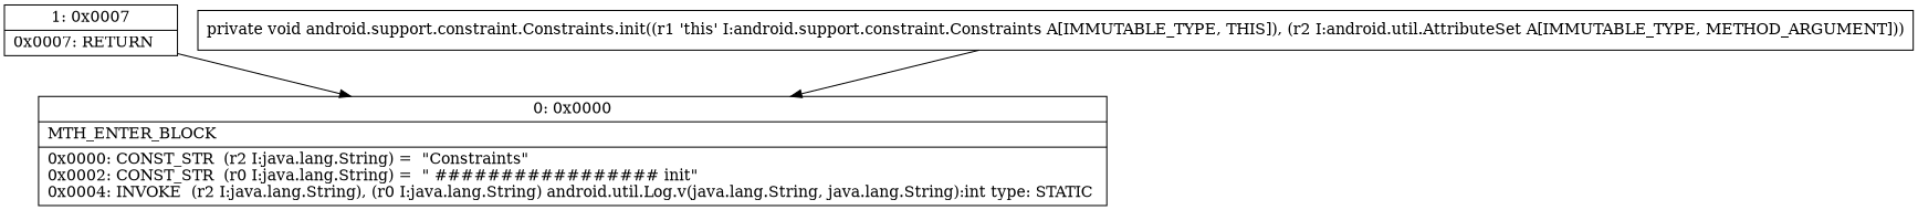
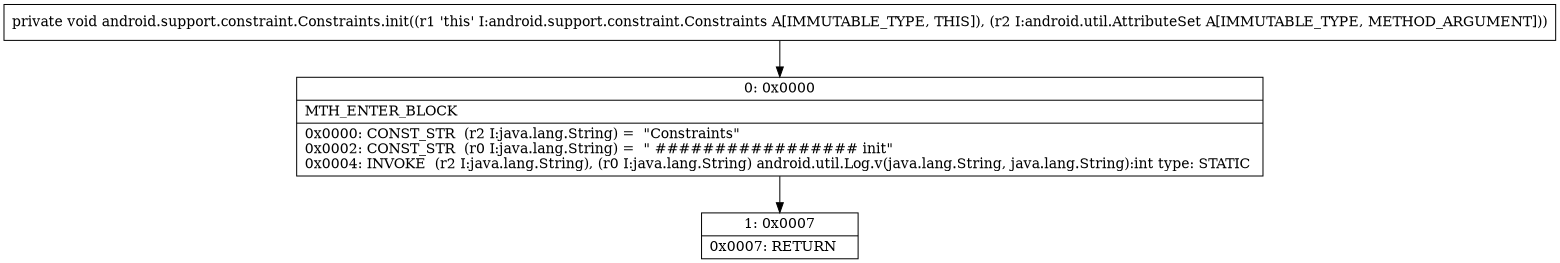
  digraph {
    node [shape=record]
    n1 [label="{0\:\ 0x0000|MTH_ENTER_BLOCK\l|0x0000: CONST_STR  (r2 I:java.lang.String) =  \"Constraints\" \l0x0002: CONST_STR  (r0 I:java.lang.String) =  \" ################# init\" \l0x0004: INVOKE  (r2 I:java.lang.String), (r0 I:java.lang.String) android.util.Log.v(java.lang.String, java.lang.String):int type: STATIC \l}"]
    n2 [label="{1\:\ 0x0007|0x0007: RETURN   \l}"]
    n3 [label="{private void android.support.constraint.Constraints.init((r1 'this' I:android.support.constraint.Constraints A[IMMUTABLE_TYPE, THIS]), (r2 I:android.util.AttributeSet A[IMMUTABLE_TYPE, METHOD_ARGUMENT])) }"]
-   n2 -> n1
+   n1 -> n2
    n3 -> n1
  }
